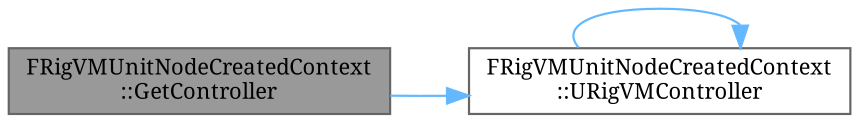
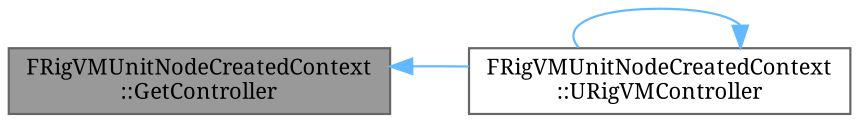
  digraph {
    rankdir=LR
    fontname="Noto Serif"
    node [fontname="Noto Serif" fontsize=10 shape=box style=filled]
    edge [color=steelblue1 fontname="Noto Serif" fontsize=10 labelfontname=Helvetica labelfontsize=10 style=solid]
    n1 [color=gray40 fillcolor=grey60 fontcolor=black height=0.2 label="FRigVMUnitNodeCreatedContext\l::GetController" width=0.4]
    n2 [color=grey40 fillcolor=white height=0.2 label="FRigVMUnitNodeCreatedContext\l::URigVMController" width=0.4]
-   n1 -> n2
+   n2 -> n1
    n2 -> n2
  }
